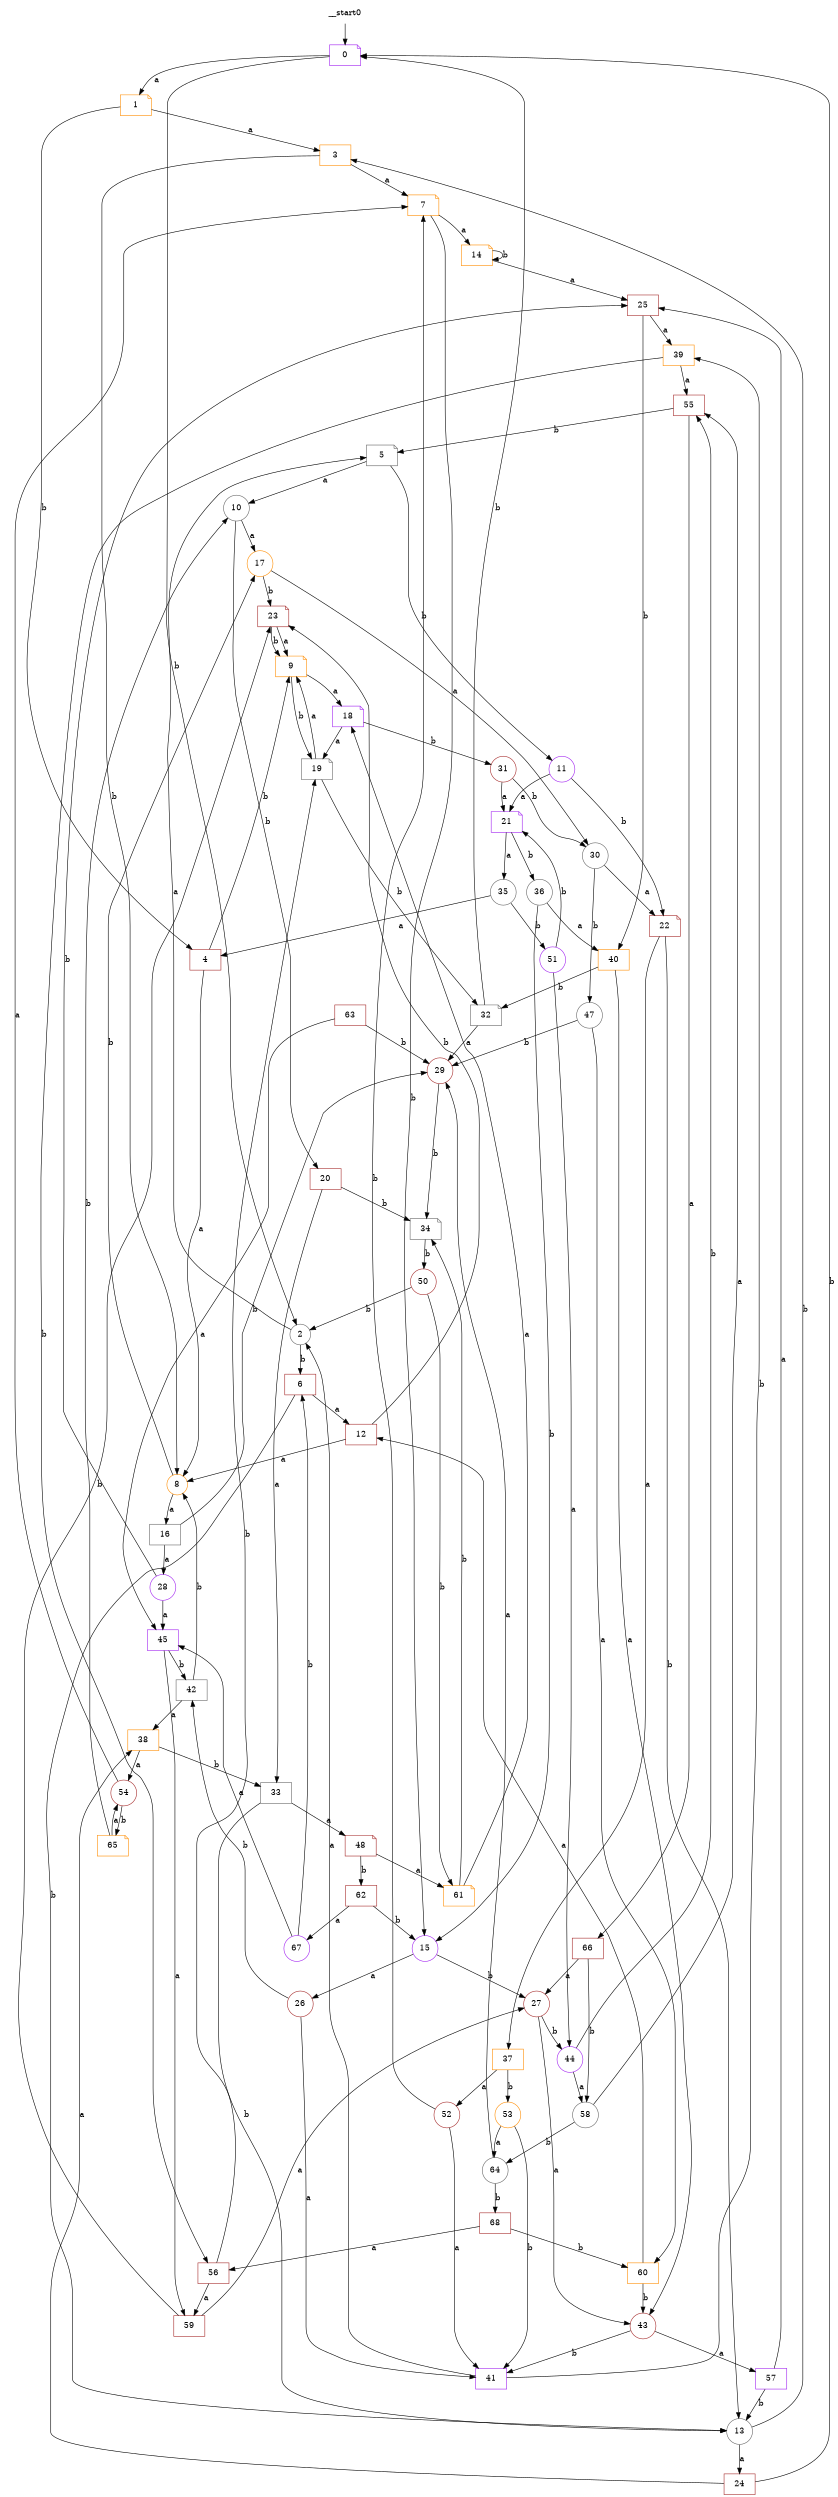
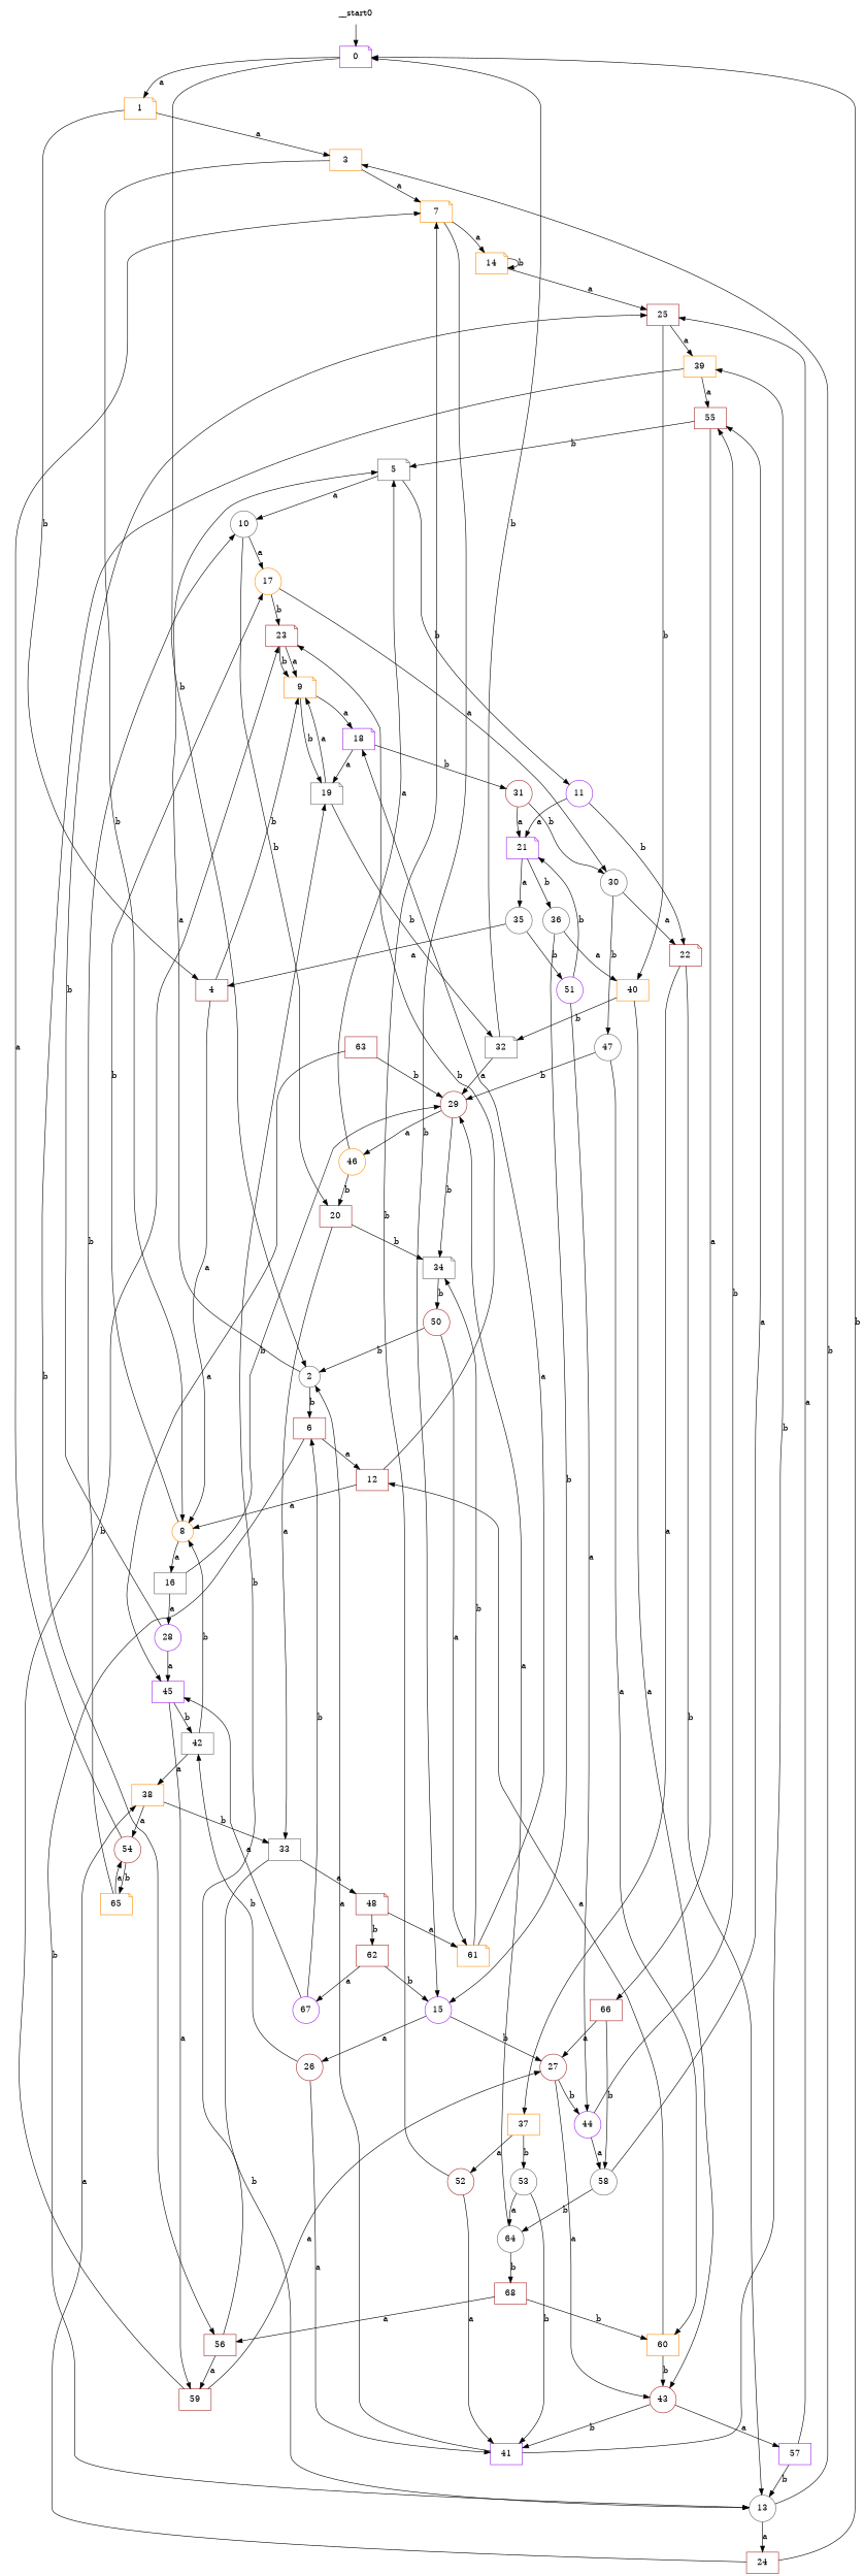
  digraph {
    node [color=brown shape=circle]
    __start0 [color=purple shape=none]
    0 [color=purple shape=note]
    1 [color=darkorange shape=note]
    2 [color=gray40]
    3 [color=darkorange shape=box]
    4 [shape=box]
    5 [color=gray40 shape=note]
    6 [shape=box]
    7 [color=darkorange shape=note]
    8 [color=darkorange]
    9 [color=darkorange shape=note]
    10 [color=gray40]
    11 [color=purple]
    12 [shape=box]
    13 [color=gray40]
    14 [color=darkorange shape=note]
    15 [color=purple]
    16 [color=gray40 shape=box]
    17 [color=darkorange]
    18 [color=purple shape=note]
    19 [color=gray40 shape=note]
    20 [shape=box]
    21 [color=purple shape=note]
    22 [shape=note]
    23 [shape=note]
    24 [shape=box]
    25 [shape=box]
    26
    27
    28 [color=purple]
    29
    30 [color=gray40]
    31
    32 [color=gray40 shape=note]
    33 [color=gray40 shape=box]
    34 [color=gray40 shape=note]
    35 [color=gray40]
    36 [color=gray40]
    37 [color=darkorange shape=box]
    38 [color=darkorange shape=box]
    39 [color=darkorange shape=box]
    40 [color=darkorange shape=box]
    41 [color=purple shape=box]
    42 [color=gray40 shape=box]
    43
    44 [color=purple]
    45 [color=purple shape=box]
+   46 [color=darkorange]
    47 [color=gray40]
    48 [shape=note]
    50
    51 [color=purple]
    52
-   53 [color=darkorange]
+   53 [color=gray40]
    54
    55 [shape=box]
    56 [shape=box]
    57 [color=purple shape=box]
    58 [color=gray40]
    59 [shape=box]
    60 [color=darkorange shape=box]
    61 [color=darkorange shape=note]
    62 [shape=box]
    64 [color=gray40]
    65 [color=darkorange shape=note]
    66 [shape=box]
    67 [color=purple]
    63 [shape=box]
    68 [shape=box]
    __start0 -> 0
    0 -> 1 [label=a]
    0 -> 2 [label=b]
    1 -> 3 [label=a]
    1 -> 4 [label=b]
    2 -> 5 [label=a]
    2 -> 6 [label=b]
    3 -> 7 [label=a]
    3 -> 8 [label=b]
    4 -> 8 [label=a]
    4 -> 9 [label=b]
    5 -> 10 [label=a]
    5 -> 11 [label=b]
    6 -> 12 [label=a]
    6 -> 13 [label=b]
    7 -> 14 [label=a]
    7 -> 15 [label=b]
    8 -> 16 [label=a]
    8 -> 17 [label=b]
    9 -> 18 [label=a]
    9 -> 19 [label=b]
    10 -> 17 [label=a]
    10 -> 20 [label=b]
    11 -> 21 [label=a]
    11 -> 22 [label=b]
    12 -> 8 [label=a]
    12 -> 23 [label=b]
    13 -> 3 [label=b]
    13 -> 24 [label=a]
    14 -> 14 [label=b]
    14 -> 25 [label=a]
    15 -> 26 [label=a]
    15 -> 27 [label=b]
    16 -> 28 [label=a]
    16 -> 29 [label=b]
    17 -> 23 [label=b]
    17 -> 30 [label=a]
    18 -> 19 [label=a]
    18 -> 31 [label=b]
    19 -> 9 [label=a]
    19 -> 32 [label=b]
    20 -> 33 [label=a]
    20 -> 34 [label=b]
    21 -> 35 [label=a]
    21 -> 36 [label=b]
    22 -> 13 [label=b]
    22 -> 37 [label=a]
    23 -> 9 [label=a]
    23 -> 9 [label=b]
    24 -> 0 [label=b]
    24 -> 38 [label=a]
    25 -> 39 [label=a]
    25 -> 40 [label=b]
    26 -> 41 [label=a]
    26 -> 42 [label=b]
    27 -> 43 [label=a]
    27 -> 44 [label=b]
    28 -> 25 [label=b]
    28 -> 45 [label=a]
    29 -> 34 [label=b]
+   29 -> 46 [label=a]
    30 -> 22 [label=a]
    30 -> 47 [label=b]
    31 -> 21 [label=a]
    31 -> 30 [label=b]
    32 -> 0 [label=b]
    32 -> 29 [label=a]
    33 -> 13 [label=b]
    33 -> 48 [label=a]
    34 -> 50 [label=b]
    35 -> 4 [label=a]
    35 -> 51 [label=b]
    36 -> 15 [label=b]
    36 -> 40 [label=a]
    37 -> 52 [label=a]
    37 -> 53 [label=b]
    38 -> 33 [label=b]
    38 -> 54 [label=a]
    39 -> 55 [label=a]
    39 -> 56 [label=b]
    40 -> 32 [label=b]
    40 -> 43 [label=a]
    41 -> 2 [label=a]
    41 -> 39 [label=b]
    42 -> 8 [label=b]
    42 -> 38 [label=a]
    43 -> 41 [label=b]
    43 -> 57 [label=a]
    44 -> 55 [label=b]
    44 -> 58 [label=a]
    45 -> 42 [label=b]
    45 -> 59 [label=a]
+   46 -> 5 [label=a]
+   46 -> 20 [label=b]
    47 -> 29 [label=b]
    47 -> 60 [label=a]
    48 -> 61 [label=a]
    48 -> 62 [label=b]
    50 -> 2 [label=b]
-   50 -> 61 [label=b]
+   50 -> 61 [label=a]
    51 -> 21 [label=b]
    51 -> 44 [label=a]
    52 -> 7 [label=b]
    52 -> 41 [label=a]
    53 -> 41 [label=b]
    53 -> 64 [label=a]
    54 -> 7 [label=a]
    54 -> 65 [label=b]
    55 -> 5 [label=b]
    55 -> 66 [label=a]
    56 -> 19 [label=b]
    56 -> 59 [label=a]
    57 -> 13 [label=b]
    57 -> 25 [label=a]
    58 -> 55 [label=a]
    58 -> 64 [label=b]
    59 -> 23 [label=b]
    59 -> 27 [label=a]
    60 -> 12 [label=a]
    60 -> 43 [label=b]
    61 -> 18 [label=a]
    61 -> 34 [label=b]
    62 -> 15 [label=b]
    62 -> 67 [label=a]
    64 -> 29 [label=a]
    64 -> 68 [label=b]
    65 -> 10 [label=b]
    65 -> 54 [label=a]
    66 -> 27 [label=a]
    66 -> 58 [label=b]
    67 -> 6 [label=b]
    67 -> 45 [label=a]
    63 -> 29 [label=b]
    63 -> 45 [label=a]
    68 -> 56 [label=a]
    68 -> 60 [label=b]
  }
